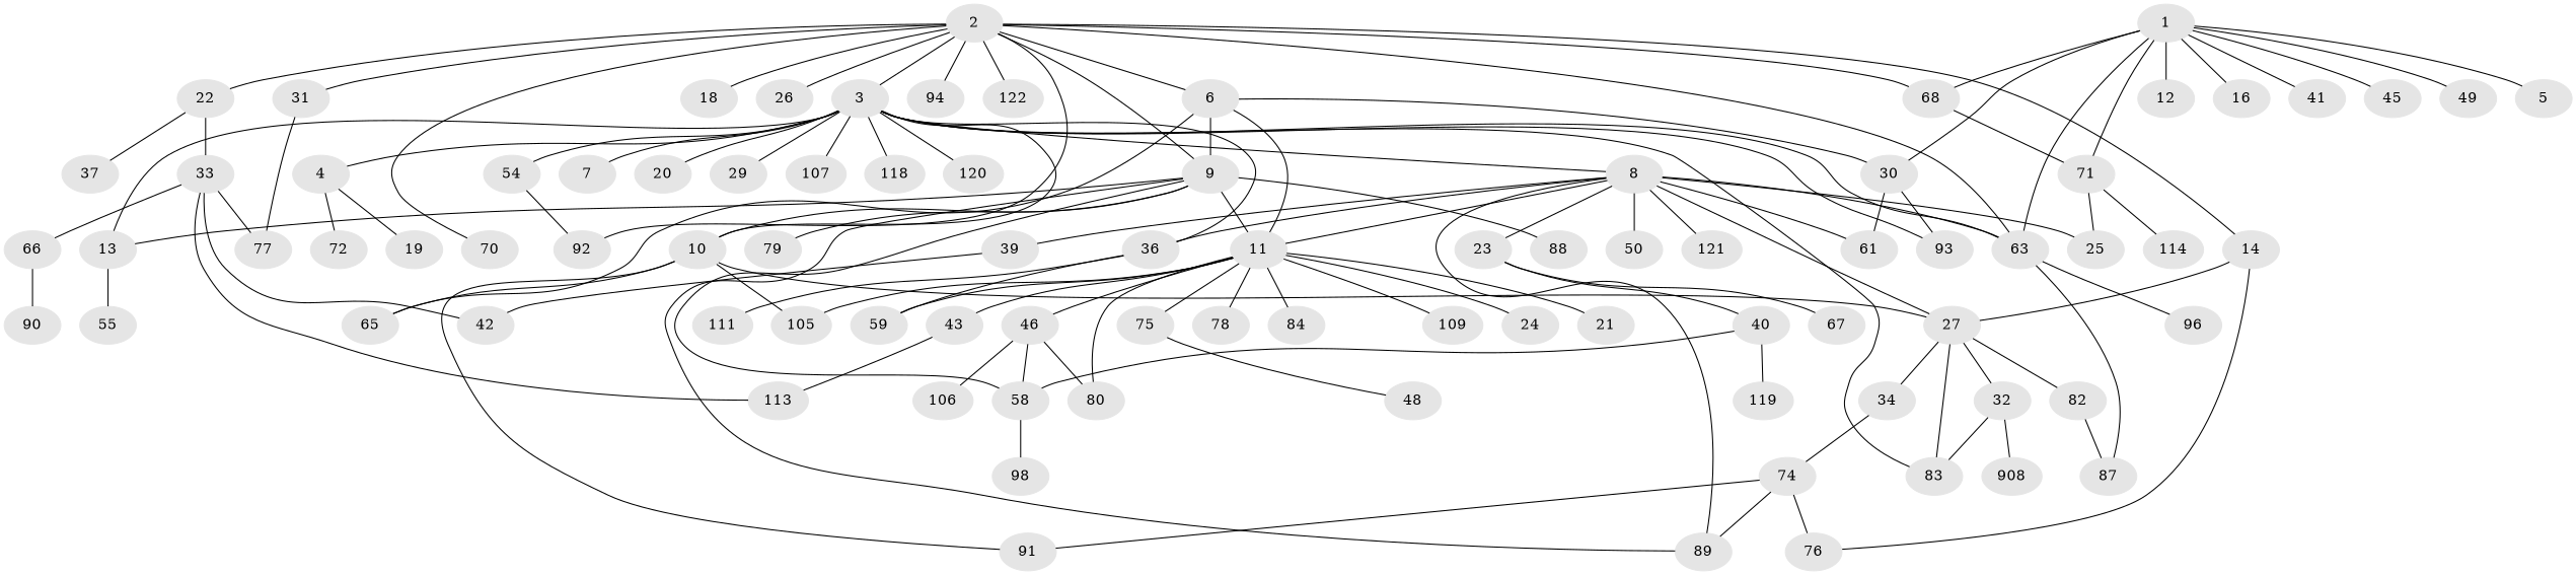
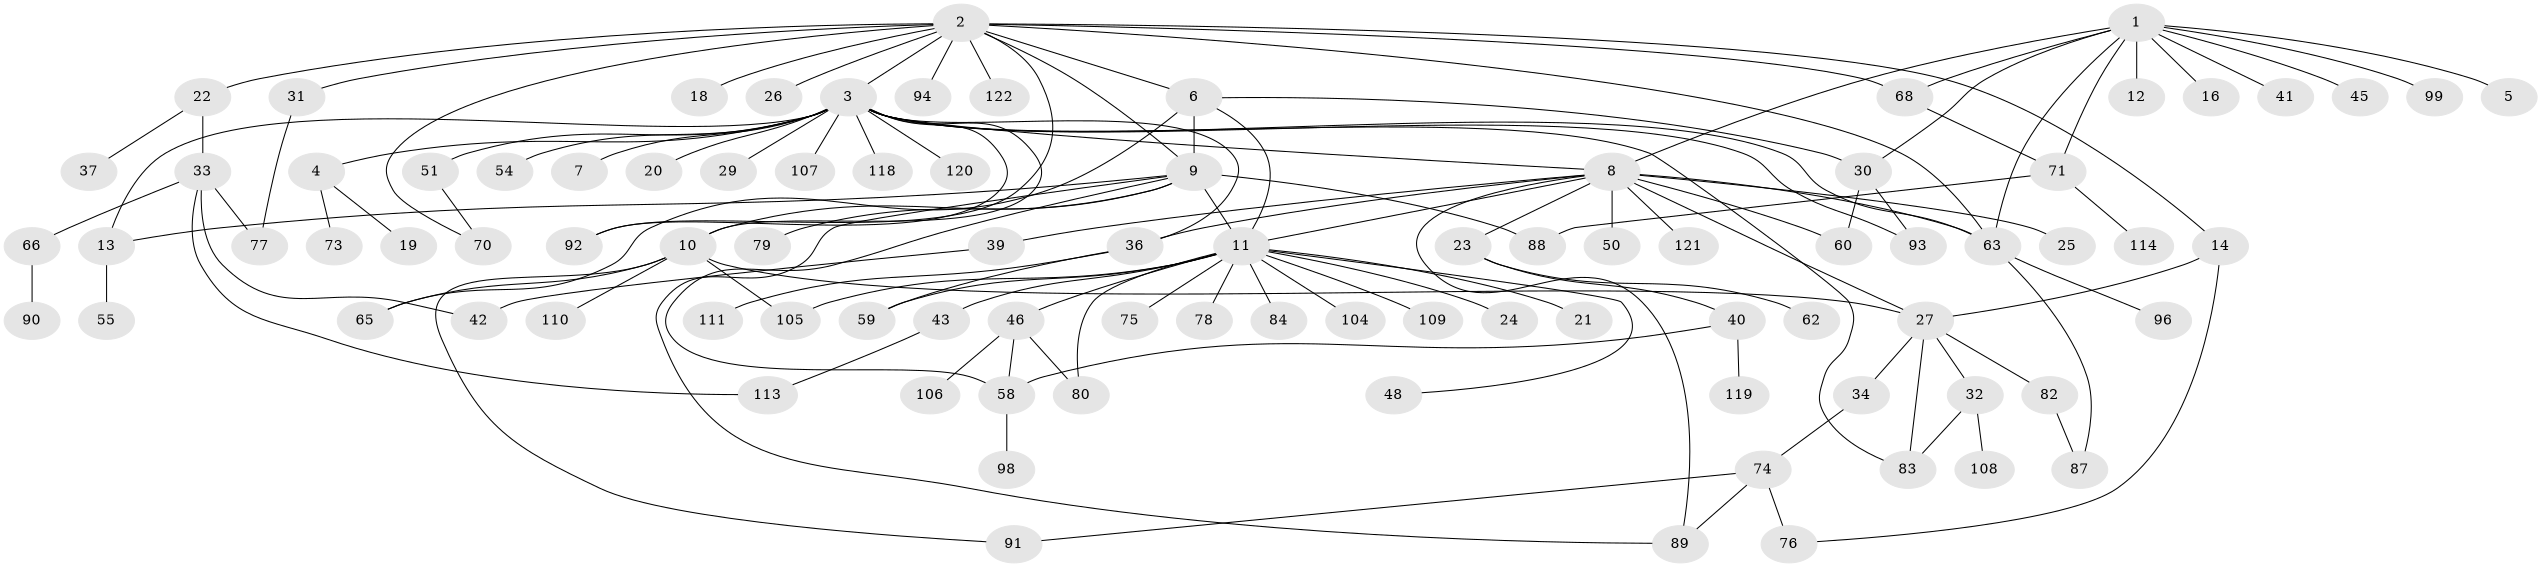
  graph {
    node [color=gray90 style=filled]
    1 [super="+35"]
    5
    8 [super="+47"]
    12
    16
    30 [super="+97"]
    41
    45
    63 [super="+100"]
    68
    71 [super="+102"]
-   99 [label=49]
+   99
    2 [super="+28"]
    3 [super="+38"]
    6 [super="+69"]
    9 [super="+17"]
    14
    18 [super="+49"]
    22
    26
    31
    70
    92
    94
    122
    36 [super="+81"]
    11 [super="+15"]
    23
    25
    27 [super="+44"]
    39
    50
-   61
+   61 [label=60]
    89
    121
    n36 [label=93]
    87 [super="+103"]
    96
    88
    114
    4 [super="+57"]
    7
    10 [super="+93"]
    13 [super="+86"]
    20
    29 [super="+64"]
+   51
    54
    83
    107
    118
    120
    65
    58 [super="+85"]
    79
    76 [super="+112"]
    33 [super="+56"]
    37
    77
    19
-   72
+   72 [label=73]
    91
    n63 [label=105]
+   110
    55
    59
    111
    21
    24
    43 [super="+60"]
    46 [super="+62"]
    48
    75
    78
    80
    84
+   104
    109
    40 [super="+52"]
-   67
+   67 [label=62]
    32 [super="+105"]
    34
    82
    42 [super="+113"]
    98
    n86 [label=113]
    106
    66 [super="+116"]
    119
-   108 [label=908]
+   108
    74 [super="+117"]
    90 [super="+95"]
    1 -- 5
+   1 -- 8
    1 -- 12
    1 -- 16
    1 -- 30
    1 -- 41
    1 -- 45
    1 -- 63
    1 -- 68
    1 -- 71
    1 -- 99
    8 -- 63
    8 -- 36
    8 -- 11
    8 -- 23
    8 -- 25
    8 -- 27
    8 -- 39
    8 -- 50
    8 -- 61
    8 -- 89
    8 -- 121
    30 -- 61
    30 -- n36
    63 -- 87
    63 -- 96
    68 -- 71
-   71 -- 25
+   71 -- 88
    71 -- 114
    2 -- 63
    2 -- 68
    2 -- 3
    2 -- 6
    2 -- 9
    2 -- 14
    2 -- 18
    2 -- 22
    2 -- 26
    2 -- 31
    2 -- 70
    2 -- 92
    2 -- 94
    2 -- 122
    3 -- 8
    3 -- 63
-   54 -- 92
+   3 -- 92
    3 -- 36
    3 -- n36
    3 -- 4
    3 -- 7
    3 -- 10
    3 -- 13
    3 -- 20
    3 -- 29
+   3 -- 51
    3 -- 54
    3 -- 83
    3 -- 107
    3 -- 118
    3 -- 120
    6 -- 30
    6 -- 9
    6 -- 11
    6 -- 65
    9 -- 11
    9 -- 89
    9 -- 88
    9 -- 10
    9 -- 13
    9 -- 58
    9 -- 79
    14 -- 27
    14 -- 76
    22 -- 33
    22 -- 37
    31 -- 77
    36 -- 59
    36 -- 111
    11 -- n63
    11 -- 59
    11 -- 21
    11 -- 24
    11 -- 43
    11 -- 46
-   75 -- 48
+   11 -- 48
    11 -- 75
    11 -- 78
    11 -- 80
    11 -- 84
+   11 -- 104
    11 -- 109
    23 -- 40
    23 -- 67
    27 -- 83
    27 -- 32
    27 -- 34
    27 -- 82
    39 -- 42
    4 -- 19
    4 -- 72
    10 -- 27
    10 -- 65
    10 -- 91
    10 -- n63
+   10 -- 110
    13 -- 55
+   51 -- 70
    58 -- 98
    33 -- 77
    33 -- 42
    33 -- n86
    33 -- 66
    43 -- n86
    46 -- 58
    46 -- 80
    46 -- 106
    40 -- 58
    40 -- 119
    32 -- 83
    32 -- 108
    34 -- 74
    82 -- 87
    66 -- 90
    74 -- 89
    74 -- 76
    74 -- 91
  }
